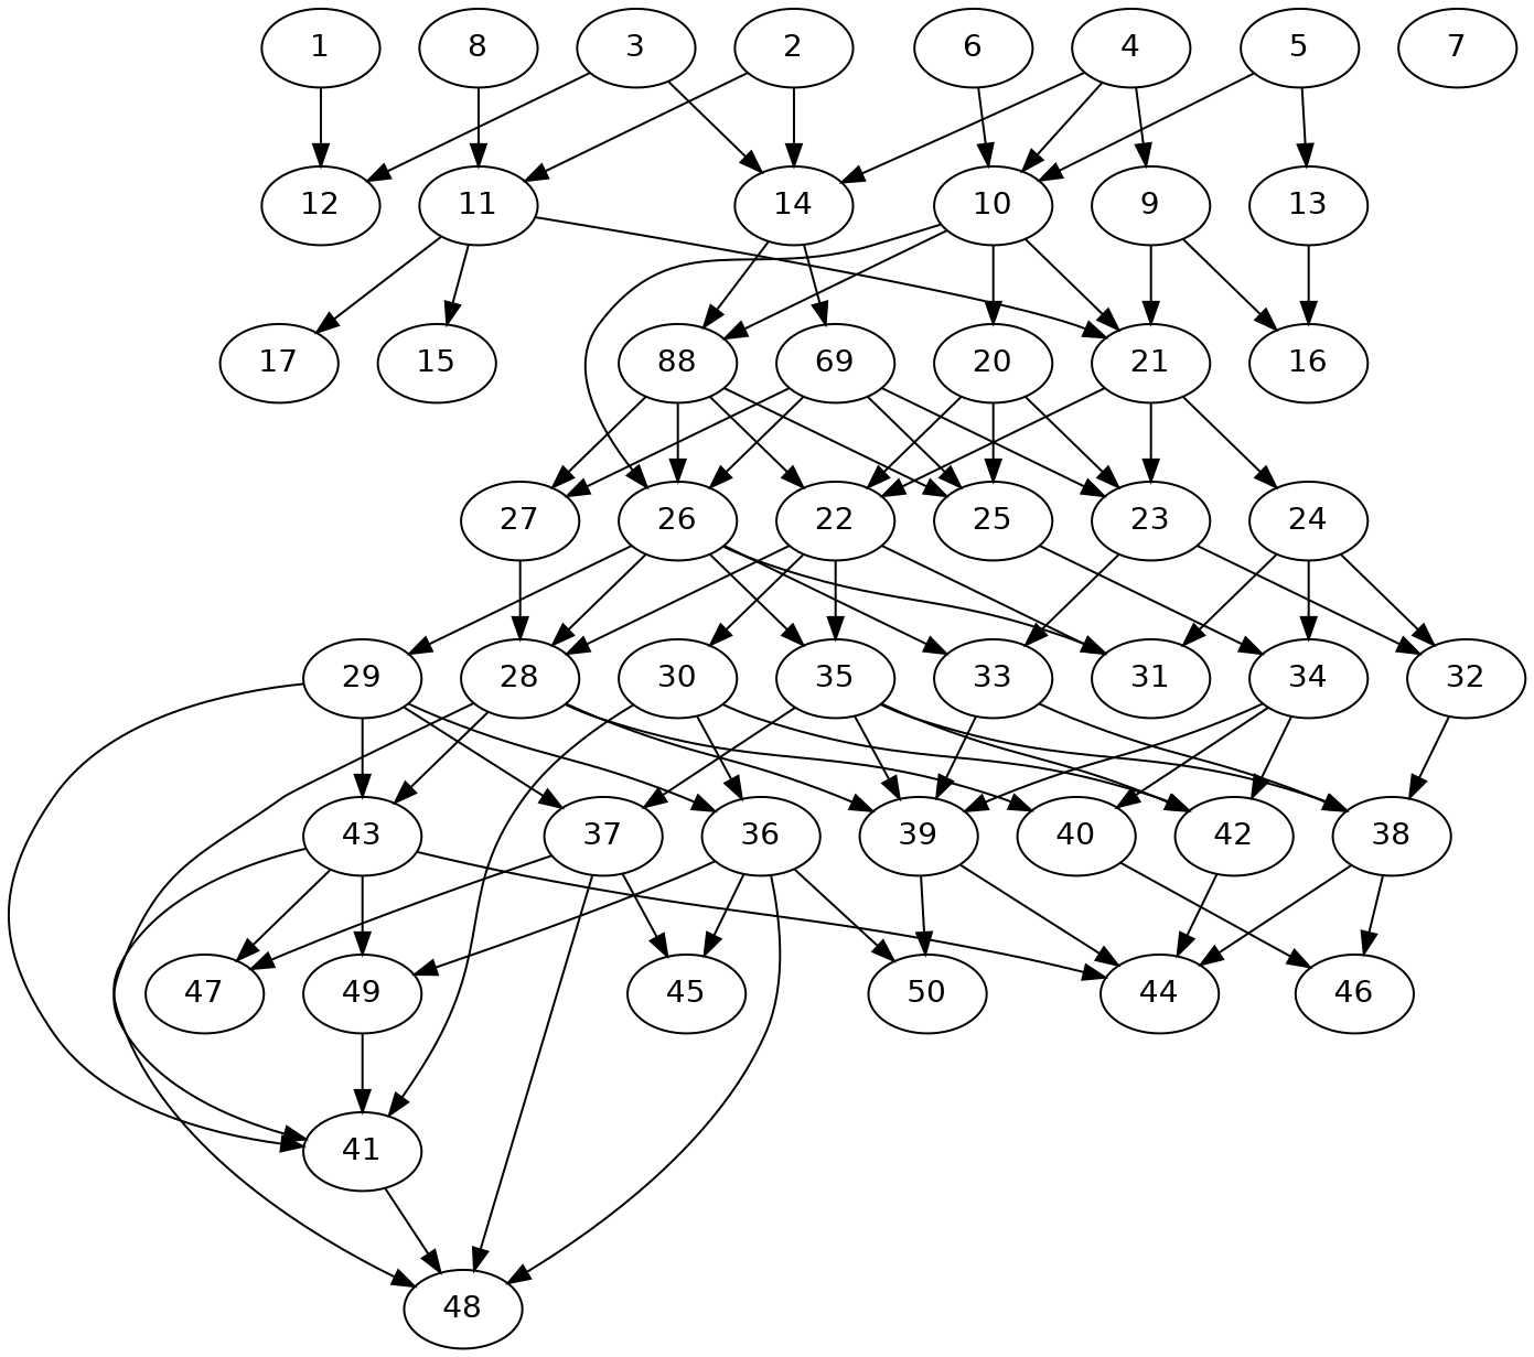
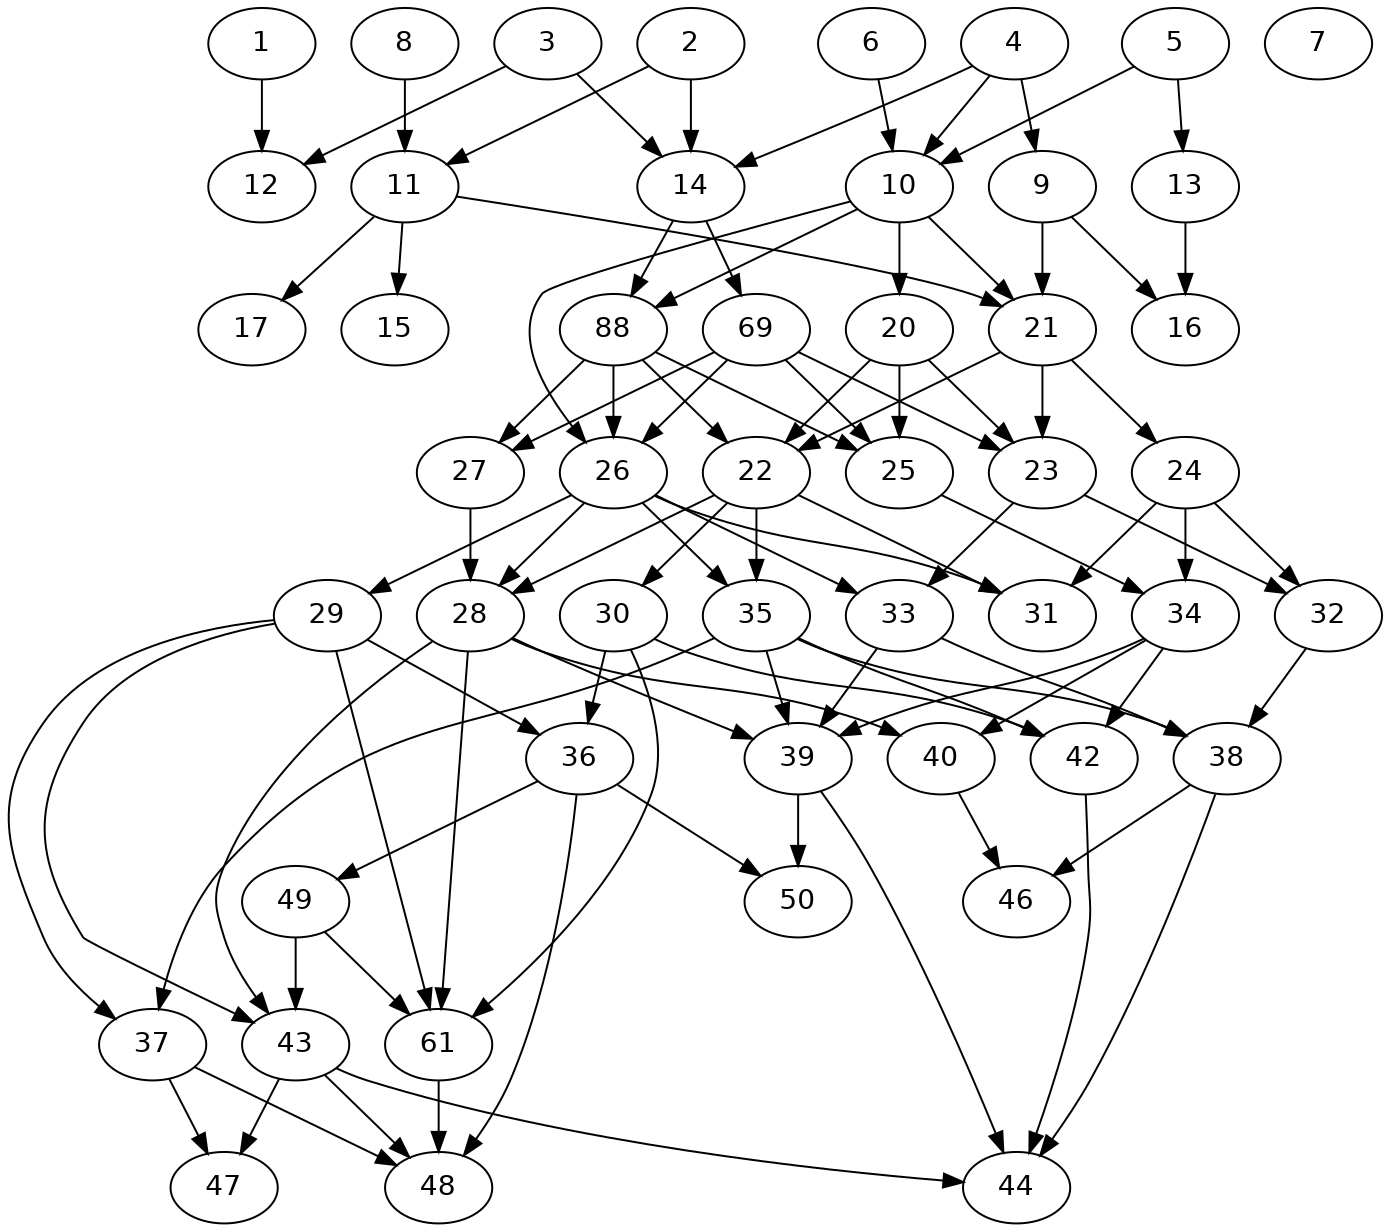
  digraph {
    fontname="DejaVu Sans"
    node [alpha=0.08 fontname="DejaVu Sans"]
    edge [fontname="DejaVu Sans"]
    1 [alpha=0.10 expect_size=11760640]
    12 [alpha=0.01 expect_size=27165696]
    2 [alpha=0.12 expect_size=49665024]
    11 [expect_size=51039232]
    14 [alpha=0.18 expect_size=42064896]
    21 [alpha=0.02 expect_size=31112192]
    15 [alpha=0.17 expect_size=44320768]
    17 [alpha=0.11 expect_size=25070592]
    n9 [alpha=0.03 expect_size=36584448 label=88]
    n10 [alpha=0.02 expect_size=13856768 label=69]
    22 [alpha=0.03 expect_size=50706432]
    23 [alpha=0.19 expect_size=52194304]
    24 [alpha=0.05 expect_size=21951488]
    16 [expect_size=5470208]
    25 [alpha=0.01 expect_size=16782336]
    26 [alpha=0.05 expect_size=9107456]
    27 [alpha=0.07 expect_size=27671552]
    3 [alpha=0.14 expect_size=42272768]
    4 [alpha=0.01 expect_size=29575168]
    9 [alpha=0.05 expect_size=41236480]
    10 [alpha=0.02 expect_size=11524096]
    20 [alpha=0.01 expect_size=25706496]
    5 [alpha=0.04 expect_size=27415552]
    13 [alpha=0.07 expect_size=9273344]
    6 [expect_size=25925632]
    7 [alpha=0.05 expect_size=46633984]
    8 [alpha=0.10 expect_size=47599616]
    28 [alpha=0.07 expect_size=6149120]
    30 [alpha=0.20 expect_size=18398208]
    31 [alpha=0.17 expect_size=20633600]
    35 [alpha=0.16 expect_size=40712192]
    33 [alpha=0.12 expect_size=32495616]
    32 [alpha=0.04 expect_size=26253312]
    34 [alpha=0.16 expect_size=29203456]
    29 [alpha=0.02 expect_size=13031424]
    39 [alpha=0.14 expect_size=39309312]
    40 [expect_size=44250112]
-   41 [alpha=0.14 expect_size=44128256]
+   41 [alpha=0.14 expect_size=44128256 label=61]
    43 [alpha=0.03 expect_size=46450688]
    36 [alpha=0.17 expect_size=42006528]
    42 [alpha=0.19 expect_size=37553152]
    37 [alpha=0.06 expect_size=6584320]
    38 [expect_size=23023616]
    50 [alpha=0.15 expect_size=20396032]
    44 [alpha=0.15 expect_size=27665408]
    46 [alpha=0.10 expect_size=9402368]
    48 [alpha=0.06 expect_size=15776768]
    49 [alpha=0.18 expect_size=34750464]
    47 [alpha=0.18 expect_size=49231872]
-   45 [alpha=0.12 expect_size=18018304]
    1 -> 12
    2 -> 11
    2 -> 14
    11 -> 21
    11 -> 15
    11 -> 17
    14 -> n9
    14 -> n10
    21 -> 22
    21 -> 23
    21 -> 24
    n9 -> 22
    n9 -> 25
    n9 -> 26
    n9 -> 27
    n10 -> 23
    n10 -> 25
    n10 -> 26
    n10 -> 27
    22 -> 28
    22 -> 30
    22 -> 31
    22 -> 35
    23 -> 33
    23 -> 32
    24 -> 31
    24 -> 32
    24 -> 34
    25 -> 34
    26 -> 28
    26 -> 31
    26 -> 35
    26 -> 33
    26 -> 29
    27 -> 28
    3 -> 12
    3 -> 14
    4 -> 14
    4 -> 9
    4 -> 10
    9 -> 21
    9 -> 16
    10 -> 21
    10 -> n9
    10 -> 26
    10 -> 20
    20 -> 22
    20 -> 23
    20 -> 25
    5 -> 10
    5 -> 13
    13 -> 16
    6 -> 10
    8 -> 11
    28 -> 39
    28 -> 40
    28 -> 41
    28 -> 43
    30 -> 41
    30 -> 36
    30 -> 42
    35 -> 39
    35 -> 42
    35 -> 37
    35 -> 38
    33 -> 39
    33 -> 38
    32 -> 38
    34 -> 39
    34 -> 40
    34 -> 42
    29 -> 41
    29 -> 43
    29 -> 36
    29 -> 37
    39 -> 50
    39 -> 44
    40 -> 46
    41 -> 48
    43 -> 44
    43 -> 48
-   43 -> 49
+   49 -> 43
    43 -> 47
    36 -> 50
    36 -> 48
    36 -> 49
-   36 -> 45
    42 -> 44
    37 -> 48
    37 -> 47
-   37 -> 45
    38 -> 44
    38 -> 46
    49 -> 41
  }
